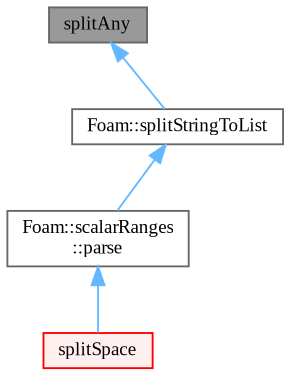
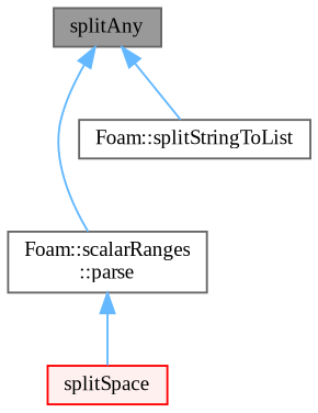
  digraph {
    fontname="Liberation Serif"
    rankdir=TB
    node [color=grey40 fillcolor=white fontname="Liberation Serif" fontsize=10 shape=box style=filled]
    edge [color=steelblue1 dir=back fontname="Liberation Serif" fontsize=10 labelfontname=Helvetica labelfontsize=10 style=solid]
    n1 [color=gray40 fillcolor=grey60 fontcolor=black height=0.2 label=splitAny width=0.4]
    n2 [height=0.2 label="Foam::scalarRanges\l::parse" width=0.4]
    n3 [height=0.2 label="Foam::splitStringToList" width=0.4]
    n4 [color=red fillcolor="#FFF0F0" height=0.2 label=splitSpace width=0.4]
-   n3 -> n2
+   n1 -> n2
    n1 -> n3
    n2 -> n4
  }
